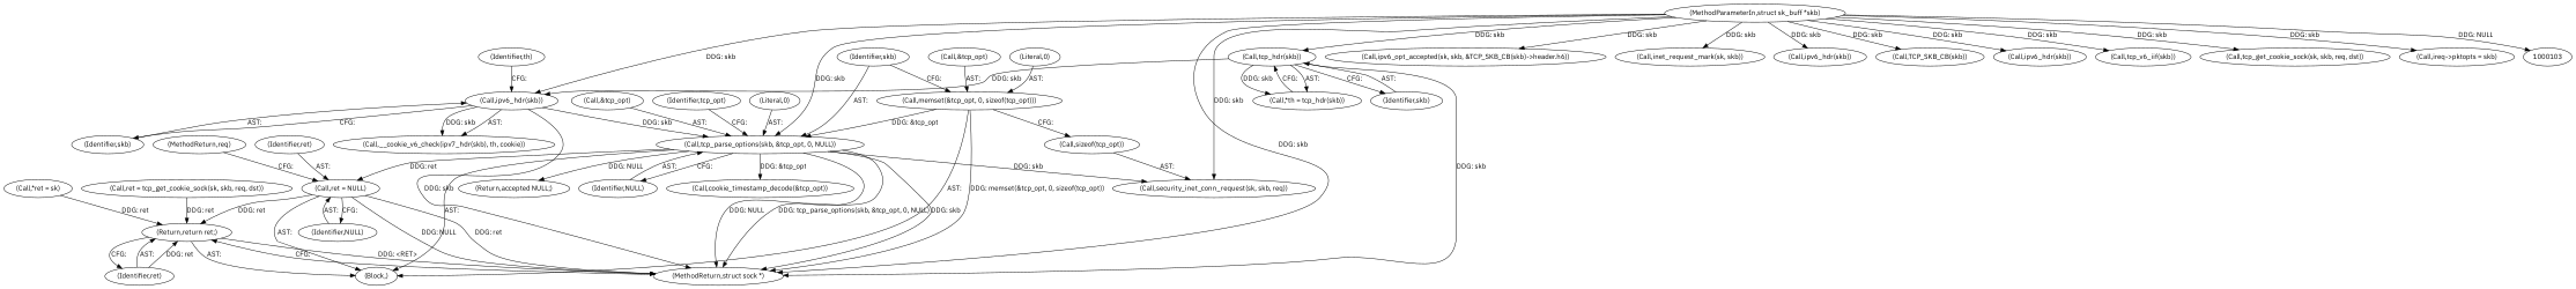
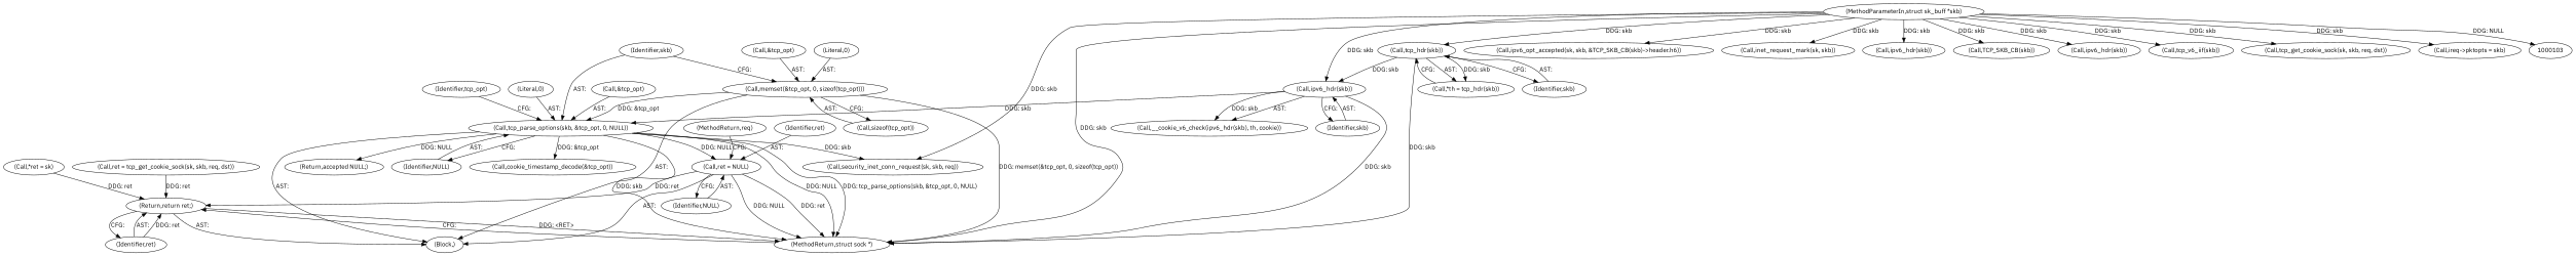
  digraph {
    fontname="IBM Plex Sans"
    node [fontname="IBM Plex Sans"]
    edge [fontname="IBM Plex Sans"]
    n1 [label="(Call,ret = NULL)"]
    n2 [label="(Return,return ret;)"]
    n3 [label="(Identifier,NULL)"]
    n4 [label="(MethodReturn,struct sock *)"]
    n5 [label="(Block,)"]
    n6 [label="(Identifier,ret)"]
    n7 [label="(Call,tcp_parse_options(skb, &tcp_opt, 0, NULL))"]
    n8 [label="(Return,accepted NULL;)"]
    n9 [label="(Identifier,NULL)"]
    n10 [label="(Call,cookie_timestamp_decode(&tcp_opt))"]
    n11 [label="(Call,security_inet_conn_request(sk, skb, req))"]
    n12 [label="(Call,ipv6_hdr(skb))"]
    n13 [label="(Identifier,skb)"]
-   n14 [label="(Call,__cookie_v6_check(ipv7_hdr(skb), th, cookie))"]
+   n14 [label="(Call,__cookie_v6_check(ipv6_hdr(skb), th, cookie))"]
    n15 [label="(Call,tcp_hdr(skb))"]
    n16 [label="(Call,*th = tcp_hdr(skb))"]
    n17 [label="(Identifier,skb)"]
    n18 [label="(MethodParameterIn,struct sk_buff *skb)"]
    n19 [label="(Call,ipv6_opt_accepted(sk, skb, &TCP_SKB_CB(skb)->header.h6))"]
    n20 [label="(Call,inet_request_mark(sk, skb))"]
    n21 [label="(Call,ipv6_hdr(skb))"]
    n22 [label="(Call,TCP_SKB_CB(skb))"]
    n23 [label="(Call,ipv6_hdr(skb))"]
    n24 [label="(Call,tcp_v6_iif(skb))"]
    n25 [label="(Call,tcp_get_cookie_sock(sk, skb, req, dst))"]
    n26 [label="(Call,ireq->pktopts = skb)"]
    1000103
    n28 [label="(Call,memset(&tcp_opt, 0, sizeof(tcp_opt)))"]
    n29 [label="(Call,sizeof(tcp_opt))"]
    n30 [label="(Call,*ret = sk)"]
    n31 [label="(Call,ret = tcp_get_cookie_sock(sk, skb, req, dst))"]
    n32 [label="(Identifier,skb)"]
    n33 [label="(Identifier,ret)"]
    n34 [label="(Call,&tcp_opt)"]
    n35 [label="(Call,&tcp_opt)"]
    n36 [label="(Identifier,tcp_opt)"]
-   n37 [label="(Identifier,th)"]
    n38 [label="(Literal,0)"]
    n39 [label="(Literal,0)"]
    n40 [label="(MethodReturn,req)"]
    n1 -> n2 [label="DDG: ret"]
    n1 -> n3 [label="CFG: "]
    n1 -> n4 [label="DDG: NULL"]
    n1 -> n4 [label="DDG: ret"]
    n1 -> n5 [label="AST: "]
    n2 -> n4 [label="DDG: <RET>"]
    n2 -> n5 [label="AST: "]
    n2 -> n6 [label="CFG: "]
    n3 -> n1 [label="AST: "]
    n4 -> n2 [label="CFG: "]
    n6 -> n2 [label="AST: "]
    n6 -> n2 [label="DDG: ret"]
-   n7 -> n1 [label="DDG: ret"]
+   n7 -> n1 [label="DDG: NULL"]
    n7 -> n4 [label="DDG: tcp_parse_options(skb, &tcp_opt, 0, NULL)"]
    n7 -> n4 [label="DDG: skb"]
    n7 -> n4 [label="DDG: NULL"]
    n7 -> n5 [label="AST: "]
    n7 -> n8 [label="DDG: NULL"]
    n7 -> n9 [label="CFG: "]
    n7 -> n10 [label="DDG: &tcp_opt"]
    n7 -> n11 [label="DDG: skb"]
    n9 -> n7 [label="AST: "]
    n12 -> n4 [label="DDG: skb"]
    n12 -> n7 [label="DDG: skb"]
    n12 -> n13 [label="CFG: "]
    n12 -> n14 [label="AST: "]
    n12 -> n14 [label="DDG: skb"]
    n13 -> n12 [label="AST: "]
    n15 -> n4 [label="DDG: skb"]
    n15 -> n12 [label="DDG: skb"]
    n15 -> n16 [label="AST: "]
    n15 -> n16 [label="DDG: skb"]
    n15 -> n17 [label="CFG: "]
    n16 -> n15 [label="CFG: "]
    n17 -> n15 [label="AST: "]
    n18 -> n4 [label="DDG: skb"]
-   n18 -> n7 [label="DDG: skb"]
    n18 -> n11 [label="DDG: skb"]
    n18 -> n12 [label="DDG: skb"]
    n18 -> n15 [label="DDG: skb"]
    n18 -> n19 [label="DDG: skb"]
    n18 -> n20 [label="DDG: skb"]
    n18 -> n21 [label="DDG: skb"]
    n18 -> n22 [label="DDG: skb"]
    n18 -> n23 [label="DDG: skb"]
    n18 -> n24 [label="DDG: skb"]
    n18 -> n25 [label="DDG: skb"]
    n18 -> n26 [label="DDG: skb"]
    n18 -> 1000103 [label="DDG: NULL"]
    n28 -> n4 [label="DDG: memset(&tcp_opt, 0, sizeof(tcp_opt))"]
    n28 -> n5 [label="AST: "]
    n28 -> n7 [label="DDG: &tcp_opt"]
    n28 -> n29 [label="CFG: "]
-   n29 -> n11 [label="AST: "]
+   n29 -> n28 [label="AST: "]
    n30 -> n2 [label="DDG: ret"]
    n31 -> n2 [label="DDG: ret"]
    n32 -> n7 [label="AST: "]
    n32 -> n28 [label="CFG: "]
    n33 -> n1 [label="AST: "]
    n34 -> n7 [label="AST: "]
    n35 -> n28 [label="AST: "]
    n36 -> n7 [label="CFG: "]
-   n37 -> n12 [label="CFG: "]
    n38 -> n7 [label="AST: "]
    n39 -> n28 [label="AST: "]
    n40 -> n1 [label="CFG: "]
  }
